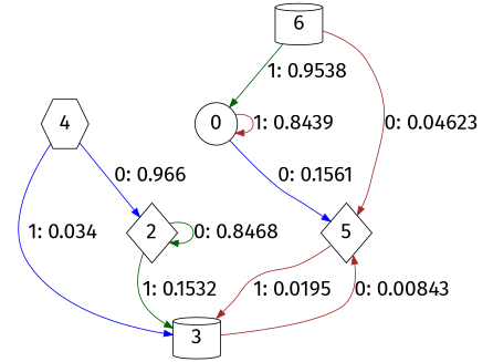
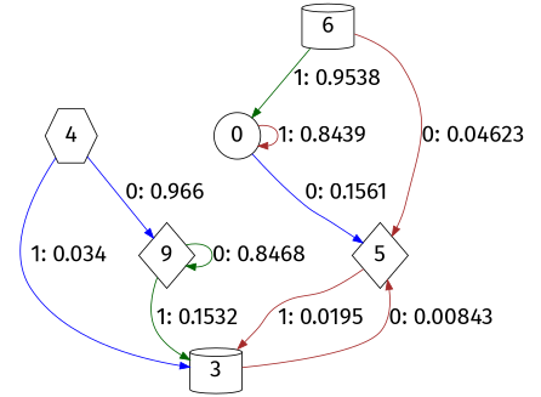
  digraph {
    fontname="Fira Sans"
    node [fontname="Fira Sans" fontsize=24 shape=diamond]
    edge [color=brown fontname="Fira Sans" fontsize=24]
    0 [shape=circle]
    5
    3 [shape=cylinder]
    4 [shape=hexagon]
-   2
+   2 [label=9]
    6 [shape=cylinder]
    0 -> 0 [label="1: 0.8439   "]
    0 -> 5 [color=blue label="0: 0.1561   "]
    5 -> 3 [label="1: 0.0195   "]
    3 -> 5 [label="0: 0.00843  "]
    4 -> 3 [color=blue label="1: 0.034    "]
    4 -> 2 [color=blue label="0: 0.966    "]
    2 -> 3 [color=darkgreen label="1: 0.1532   "]
    2 -> 2 [color=darkgreen label="0: 0.8468   "]
    6 -> 0 [color=darkgreen label="1: 0.9538   "]
    6 -> 5 [label="0: 0.04623  "]
  }
